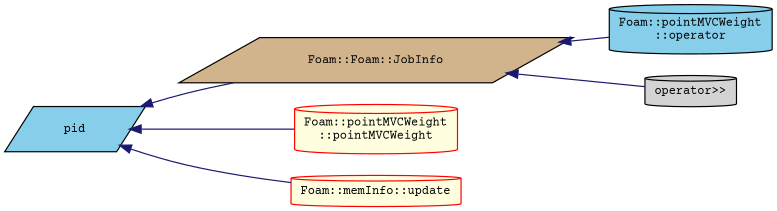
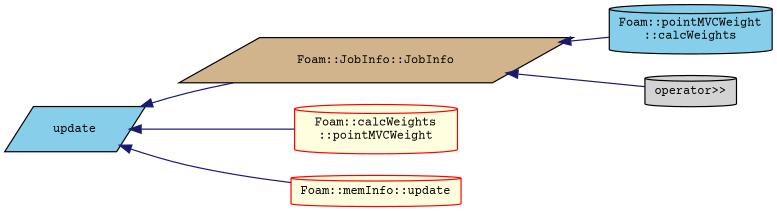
  digraph {
    fontname="Courier Prime"
    rankdir=LR
    node [color=black fillcolor=skyblue fontname="Courier Prime" fontsize=10 shape=cylinder style=filled]
    edge [color=midnightblue dir=back fontname="Courier Prime" fontsize=10 labelfontname=Helvetica labelfontsize=10 style=solid]
-   n1 [fontcolor=black height=0.2 label=pid shape=parallelogram width=0.4]
-   n2 [fillcolor=tan height=0.2 label="Foam::Foam::JobInfo" shape=parallelogram width=0.4]
-   n3 [color=red fillcolor=lightyellow height=0.2 label="Foam::pointMVCWeight\l::pointMVCWeight" width=0.4]
+   n1 [fontcolor=black height=0.2 label=update shape=parallelogram width=0.4]
+   n2 [fillcolor=tan height=0.2 label="Foam::JobInfo::JobInfo" shape=parallelogram width=0.4]
+   n3 [color=red fillcolor=lightyellow height=0.2 label="Foam::calcWeights\l::pointMVCWeight" width=0.4]
    n4 [color=red fillcolor=lightyellow height=0.2 label="Foam::memInfo::update" width=0.4]
-   n5 [height=0.2 label="Foam::pointMVCWeight\l::operator" width=0.4]
+   n5 [height=0.2 label="Foam::pointMVCWeight\l::calcWeights" width=0.4]
    n6 [fillcolor=lightgrey height=0.2 label="operator\>\>" width=0.4]
    n1 -> n2
    n1 -> n3
    n1 -> n4
    n2 -> n5
    n2 -> n6
  }
